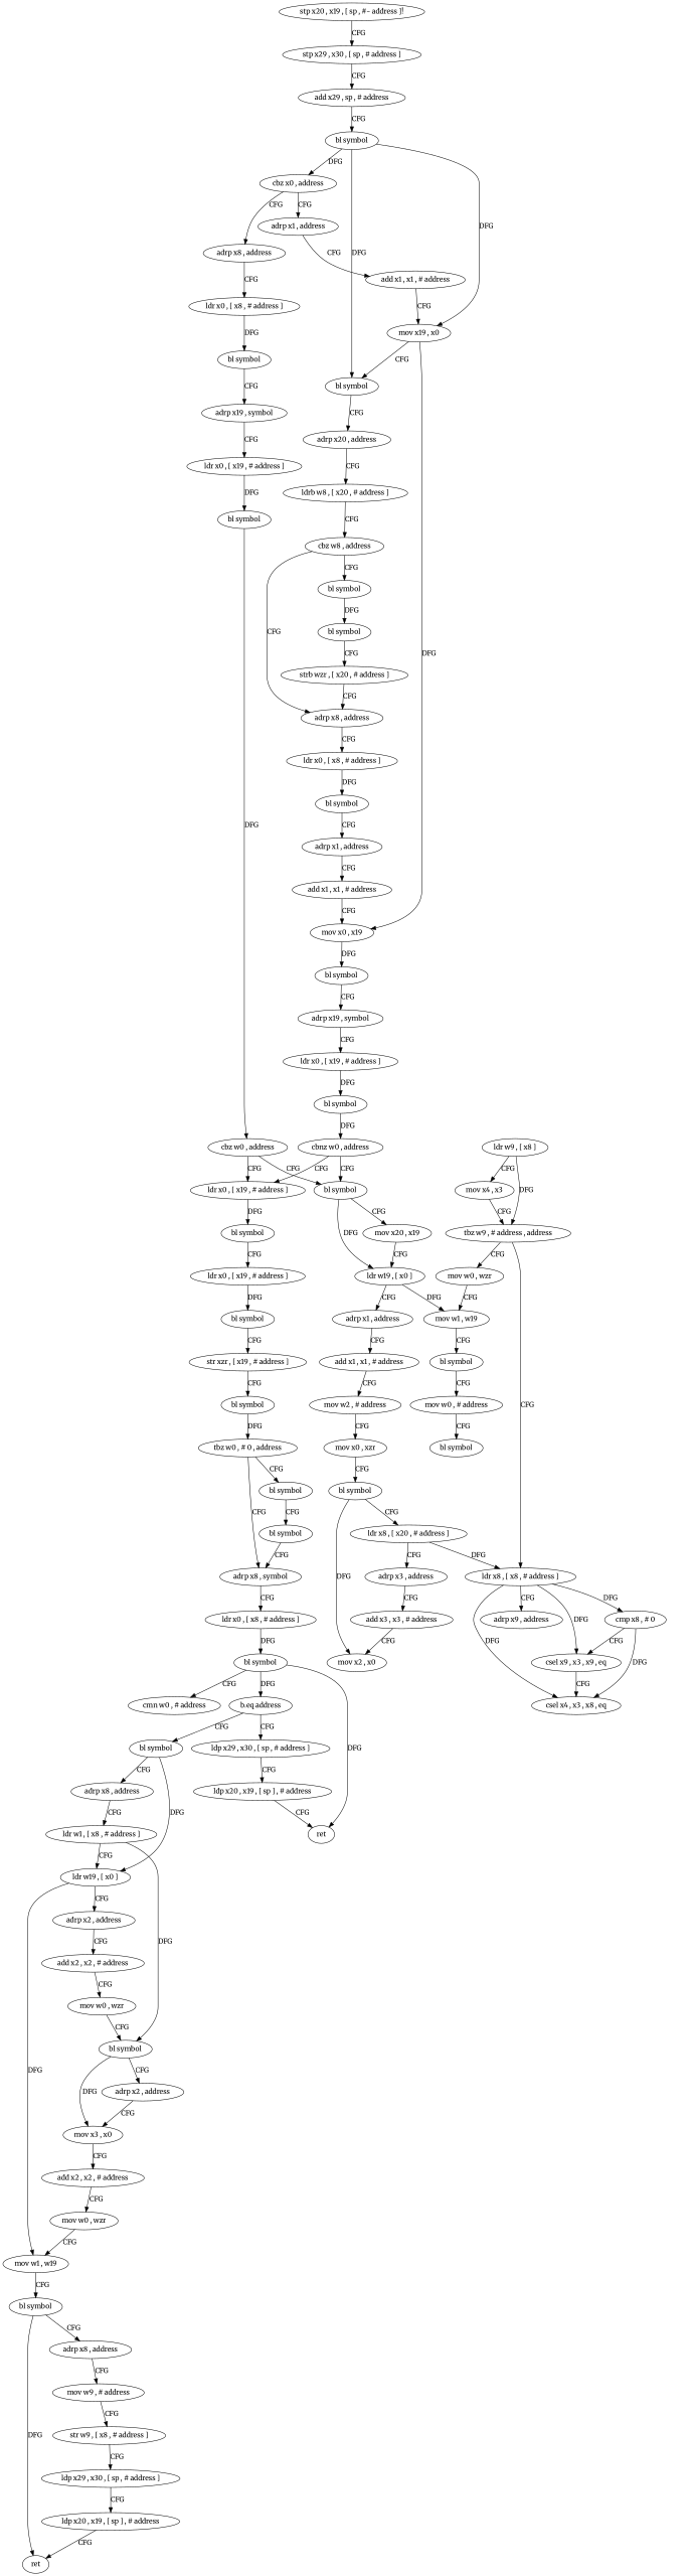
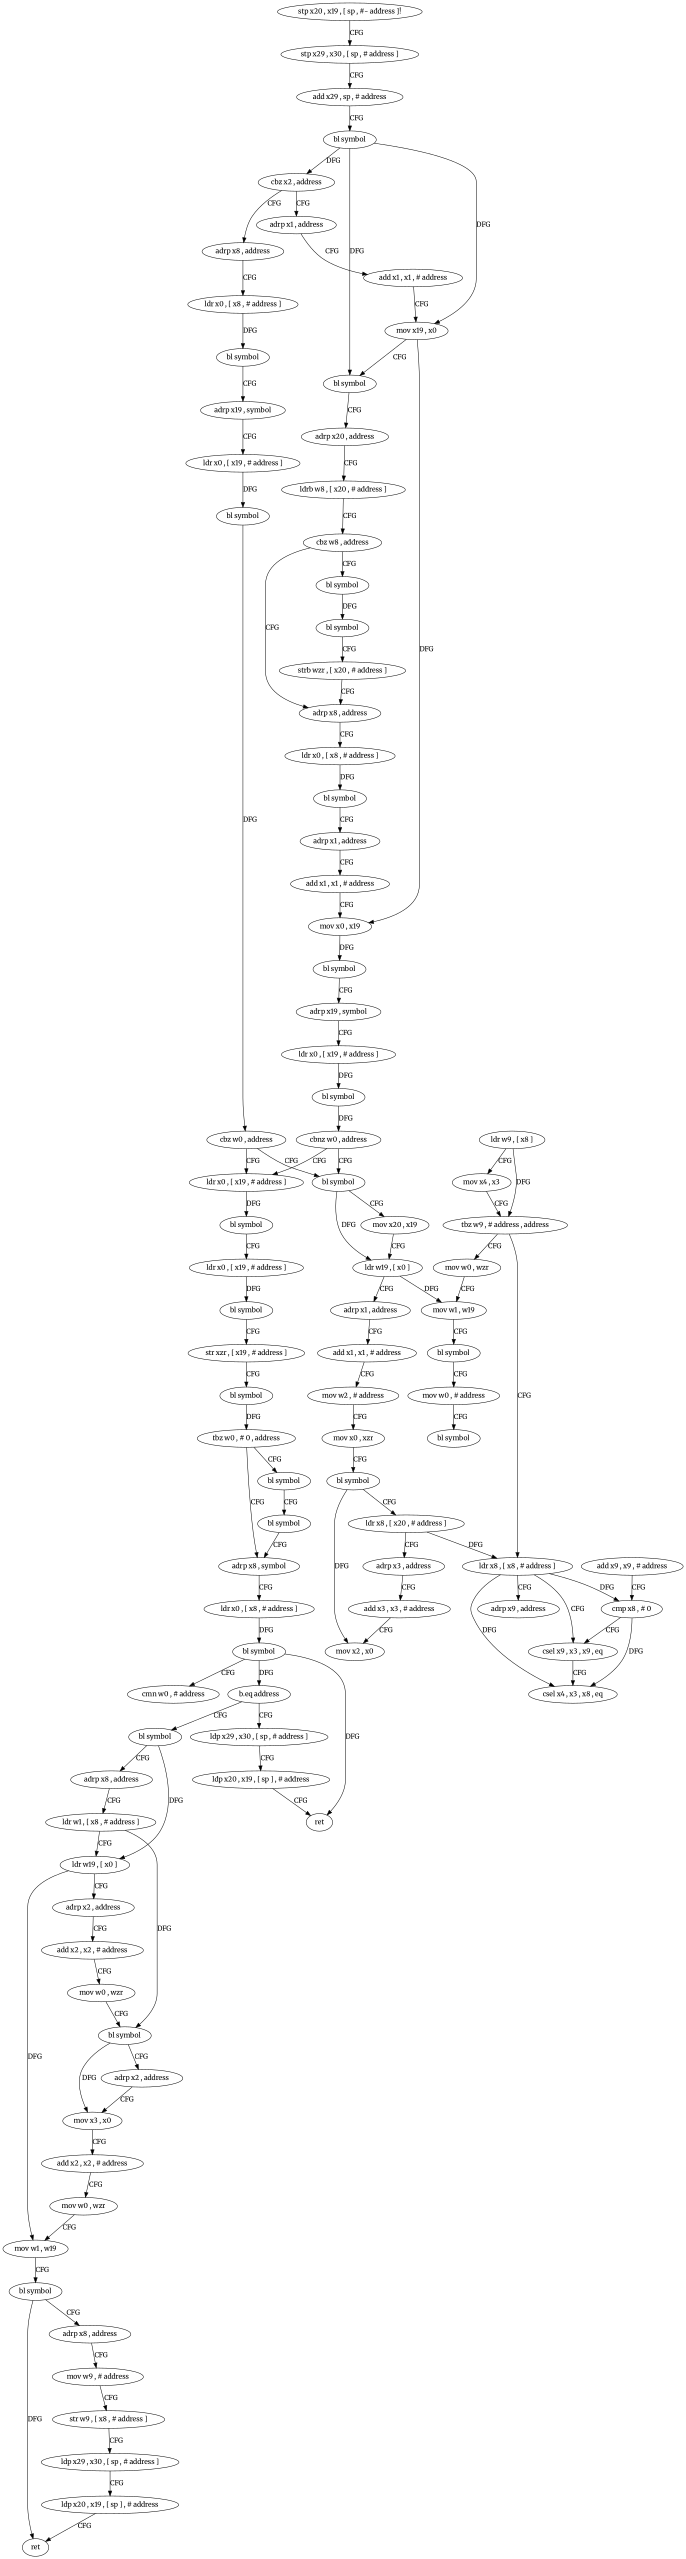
  digraph {
    fontname=Merriweather
    node [fontname=Merriweather]
    edge [fontname=Merriweather]
    n1 [label="stp x20 , x19 , [ sp , #- address ]!"]
    n2 [label="stp x29 , x30 , [ sp , # address ]"]
    n3 [label="add x29 , sp , # address"]
    n4 [label="bl symbol"]
-   n5 [label="cbz x0 , address"]
+   n5 [label="cbz x2 , address"]
    n6 [label="mov x19 , x0"]
    n7 [label="bl symbol"]
    n8 [label="adrp x8 , address"]
    n9 [label="adrp x1 , address"]
    n10 [label="mov x0 , x19"]
    n11 [label="adrp x20 , address"]
    n12 [label="ldr x0 , [ x8 , # address ]"]
    n13 [label="add x1 , x1 , # address"]
    n14 [label="bl symbol"]
    n15 [label="adrp x19 , symbol"]
    n16 [label="ldr x0 , [ x19 , # address ]"]
    n17 [label="bl symbol"]
    n18 [label="cbz w0 , address"]
    n19 [label="ldr x0 , [ x19 , # address ]"]
    n20 [label="bl symbol"]
    n21 [label="bl symbol"]
    n22 [label="mov x20 , x19"]
    n23 [label="ldr w19 , [ x0 ]"]
    n24 [label="ldr x0 , [ x19 , # address ]"]
    n25 [label="adrp x1 , address"]
    n26 [label="mov w1 , w19"]
    n27 [label="bl symbol"]
    n28 [label="ldrb w8 , [ x20 , # address ]"]
    n29 [label="cbz w8 , address"]
    n30 [label="adrp x8 , address"]
    n31 [label="bl symbol"]
    n32 [label="ldr x0 , [ x8 , # address ]"]
    n33 [label="bl symbol"]
    n34 [label="bl symbol"]
    n35 [label="strb wzr , [ x20 , # address ]"]
    n36 [label="bl symbol"]
    n37 [label="str xzr , [ x19 , # address ]"]
    n38 [label="bl symbol"]
    n39 [label="tbz w0 , # 0 , address"]
    n40 [label="adrp x8 , symbol"]
    n41 [label="bl symbol"]
    n42 [label="ldr x0 , [ x8 , # address ]"]
    n43 [label="bl symbol"]
    n44 [label="bl symbol"]
    n45 [label="add x1 , x1 , # address"]
    n46 [label="bl symbol"]
    n47 [label="mov w2 , # address"]
    n48 [label="mov x0 , xzr"]
    n49 [label="bl symbol"]
    n50 [label="ldr x8 , [ x20 , # address ]"]
    n51 [label="mov x2 , x0"]
    n52 [label="adrp x3 , address"]
    n53 [label="ldr x8 , [ x8 , # address ]"]
    n54 [label="add x3 , x3 , # address"]
    n55 [label="ldr w9 , [ x8 ]"]
    n56 [label="mov x4 , x3"]
    n57 [label="tbz w9 , # address , address"]
    n58 [label="adrp x9 , address"]
    n59 [label="cmp x8 , # 0"]
    n60 [label="csel x9 , x3 , x9 , eq"]
    n61 [label="csel x4 , x3 , x8 , eq"]
    n62 [label="mov w0 , wzr"]
    n63 [label="adrp x1 , address"]
    n64 [label="add x1 , x1 , # address"]
    n65 [label="adrp x19 , symbol"]
    n66 [label="ldr x0 , [ x19 , # address ]"]
    n67 [label="bl symbol"]
    n68 [label="cbnz w0 , address"]
    n69 [label="cmn w0 , # address"]
    n70 [label="b.eq address"]
    n71 [label=ret]
    n72 [label="bl symbol"]
    n73 [label="ldp x29 , x30 , [ sp , # address ]"]
    n74 [label="adrp x8 , address"]
    n75 [label="ldr w19 , [ x0 ]"]
    n76 [label="ldp x20 , x19 , [ sp ] , # address"]
    n77 [label="ldr w1 , [ x8 , # address ]"]
    n78 [label="adrp x2 , address"]
    n79 [label="mov w1 , w19"]
    n80 [label="mov w0 , # address"]
    n81 [label="bl symbol"]
+   n82 [label="add x9 , x9 , # address"]
    n83 [label="bl symbol"]
    n84 [label="adrp x2 , address"]
    n85 [label="mov x3 , x0"]
    n86 [label="add x2 , x2 , # address"]
    n87 [label="bl symbol"]
    n88 [label="mov w0 , wzr"]
    n89 [label="add x2 , x2 , # address"]
    n90 [label="mov w0 , wzr"]
    n91 [label="adrp x8 , address"]
    n92 [label=ret]
    n93 [label="mov w9 , # address"]
    n94 [label="str w9 , [ x8 , # address ]"]
    n95 [label="ldp x29 , x30 , [ sp , # address ]"]
    n96 [label="ldp x20 , x19 , [ sp ] , # address"]
    n1 -> n2 [label=CFG]
    n2 -> n3 [label=CFG]
    n3 -> n4 [label=CFG]
    n4 -> n5 [label=DFG]
    n4 -> n6 [label=DFG]
    n4 -> n7 [label=DFG]
    n5 -> n8 [label=CFG]
    n5 -> n9 [label=CFG]
    n6 -> n7 [label=CFG]
    n6 -> n10 [label=DFG]
    n7 -> n11 [label=CFG]
    n8 -> n12 [label=CFG]
    n9 -> n13 [label=CFG]
    n10 -> n27 [label=DFG]
    n11 -> n28 [label=CFG]
    n12 -> n14 [label=DFG]
    n13 -> n6 [label=CFG]
    n14 -> n15 [label=CFG]
    n15 -> n16 [label=CFG]
    n16 -> n17 [label=DFG]
    n17 -> n18 [label=DFG]
    n18 -> n19 [label=CFG]
    n18 -> n20 [label=CFG]
    n19 -> n21 [label=DFG]
    n20 -> n22 [label=CFG]
    n20 -> n23 [label=DFG]
    n21 -> n24 [label=CFG]
    n22 -> n23 [label=CFG]
    n23 -> n25 [label=CFG]
    n23 -> n26 [label=DFG]
    n24 -> n36 [label=DFG]
    n25 -> n45 [label=CFG]
    n26 -> n46 [label=CFG]
    n27 -> n65 [label=CFG]
    n28 -> n29 [label=CFG]
    n29 -> n30 [label=CFG]
    n29 -> n31 [label=CFG]
    n30 -> n32 [label=CFG]
    n31 -> n33 [label=DFG]
    n32 -> n34 [label=DFG]
    n33 -> n35 [label=CFG]
    n34 -> n63 [label=CFG]
    n35 -> n30 [label=CFG]
    n36 -> n37 [label=CFG]
    n37 -> n38 [label=CFG]
    n38 -> n39 [label=DFG]
    n39 -> n40 [label=CFG]
    n39 -> n41 [label=CFG]
    n40 -> n42 [label=CFG]
    n41 -> n43 [label=CFG]
    n42 -> n44 [label=DFG]
    n43 -> n40 [label=CFG]
    n44 -> n69 [label=CFG]
    n44 -> n70 [label=DFG]
    n44 -> n71 [label=DFG]
    n45 -> n47 [label=CFG]
    n46 -> n80 [label=CFG]
    n47 -> n48 [label=CFG]
    n48 -> n49 [label=CFG]
    n49 -> n50 [label=CFG]
    n49 -> n51 [label=DFG]
    n50 -> n52 [label=CFG]
    n50 -> n53 [label=DFG]
    n52 -> n54 [label=CFG]
    n53 -> n58 [label=CFG]
    n53 -> n59 [label=DFG]
-   n53 -> n60 [label=DFG]
+   n53 -> n60 [label=CFG]
    n53 -> n61 [label=DFG]
    n54 -> n51 [label=CFG]
    n55 -> n56 [label=CFG]
    n55 -> n57 [label=DFG]
    n56 -> n57 [label=CFG]
    n57 -> n53 [label=CFG]
    n57 -> n62 [label=CFG]
    n59 -> n60 [label=CFG]
    n59 -> n61 [label=DFG]
    n60 -> n61 [label=CFG]
    n62 -> n26 [label=CFG]
    n63 -> n64 [label=CFG]
    n64 -> n10 [label=CFG]
    n65 -> n66 [label=CFG]
    n66 -> n67 [label=DFG]
    n67 -> n68 [label=DFG]
    n68 -> n19 [label=CFG]
    n68 -> n20 [label=CFG]
    n70 -> n72 [label=CFG]
    n70 -> n73 [label=CFG]
    n72 -> n74 [label=CFG]
    n72 -> n75 [label=DFG]
    n73 -> n76 [label=CFG]
    n74 -> n77 [label=CFG]
    n75 -> n78 [label=CFG]
    n75 -> n79 [label=DFG]
    n76 -> n71 [label=CFG]
    n77 -> n75 [label=CFG]
    n77 -> n83 [label=DFG]
    n78 -> n86 [label=CFG]
    n79 -> n87 [label=CFG]
    n80 -> n81 [label=CFG]
+   n82 -> n59 [label=CFG]
    n83 -> n84 [label=CFG]
    n83 -> n85 [label=DFG]
    n84 -> n85 [label=CFG]
    n85 -> n89 [label=CFG]
    n86 -> n88 [label=CFG]
    n87 -> n91 [label=CFG]
    n87 -> n92 [label=DFG]
    n88 -> n83 [label=CFG]
    n89 -> n90 [label=CFG]
    n90 -> n79 [label=CFG]
    n91 -> n93 [label=CFG]
    n93 -> n94 [label=CFG]
    n94 -> n95 [label=CFG]
    n95 -> n96 [label=CFG]
    n96 -> n92 [label=CFG]
  }
